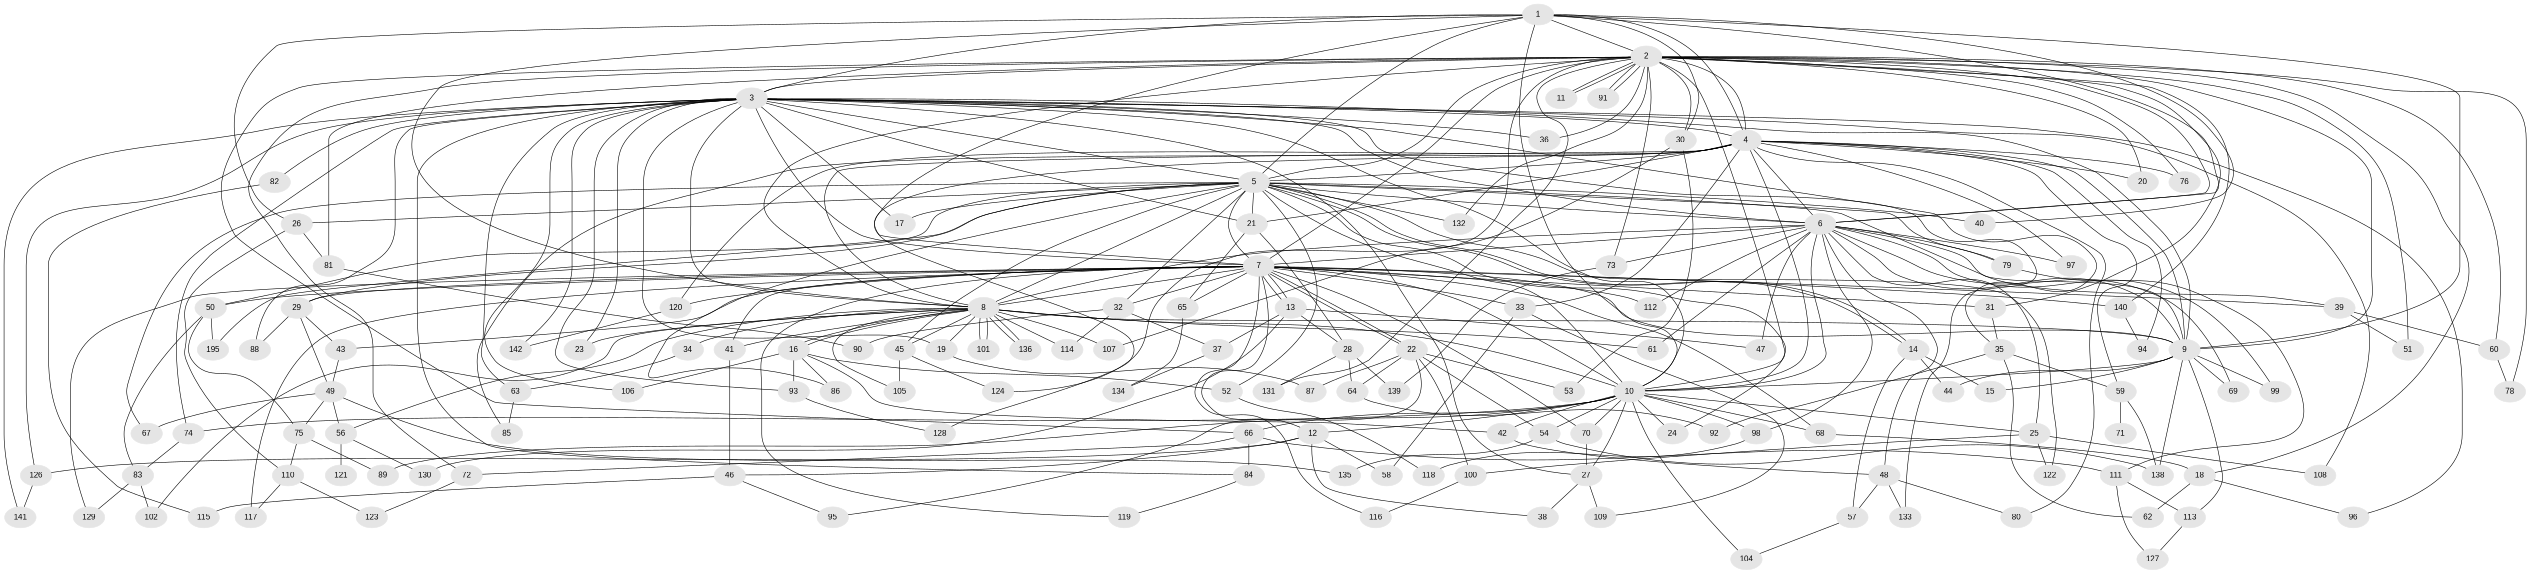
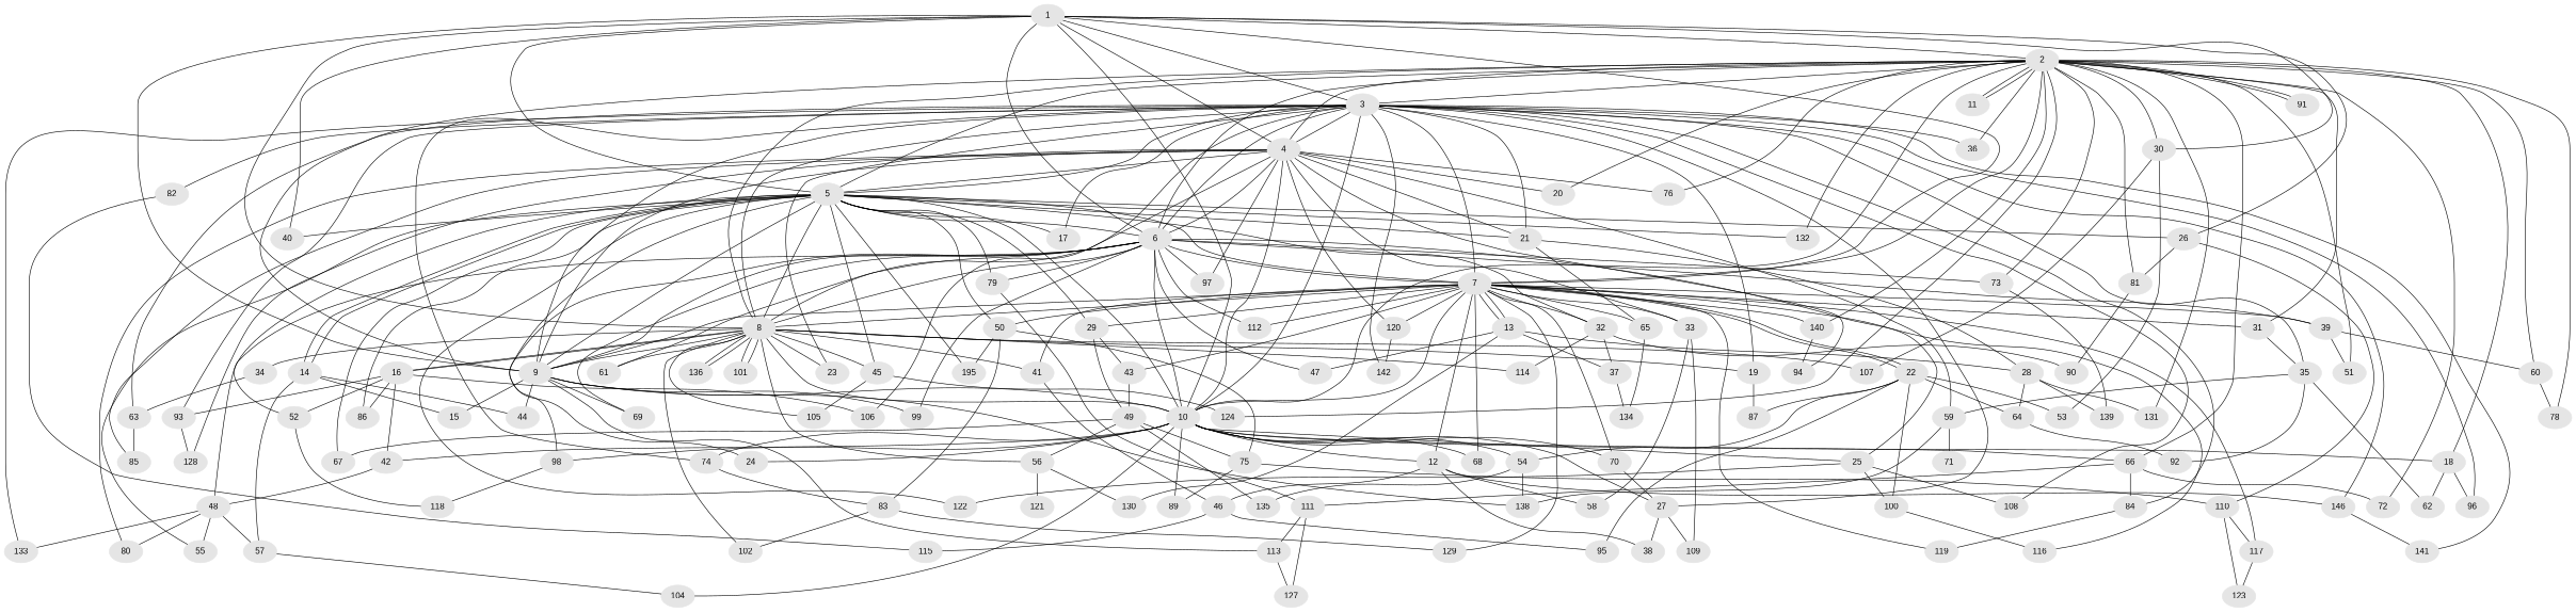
  graph {
    fontname="Liberation Sans"
    node [color=gray90 fontname="Liberation Sans" style=filled]
    edge [fontname="Liberation Sans"]
    1
    2
    3
    4
    5
    6
    7
    8
    9
    10
    26
    30
    40
    11
    18
    20
    31
    36
    51
    60
    66
    72
    73
    76
    78
    81
    91
    124
    131
    132
    140
    17
    19
    21
    23
    27
    35
    63
    74
    82
    84
-   88
    93
    96
    106
    108
-   126
+   126 [label=146]
    133
    141
    142
    33
    59
    80
    85
    94
    97
    120
    128
    14
    24
    29
    32
    45
    50
    52
+   55
    67
    79
    86
    122
    n71 [label=195]
    25
    39
    47
    48
    61
    69
    98
    99
    112
    12
    13
    22
    41
    43
    65
    68
    70
    116
    117
    119
    129
    16
    34
    56
    101
    102
    105
    107
    114
    136
    15
    44
    113
    138
    42
    54
    89
    104
    110
    53
    62
    111
    123
    139
    90
    87
    28
    38
    109
    92
    83
    115
    58
    71
    57
    49
    37
    75
    118
    100
    46
    130
    64
    95
    134
    121
    127
    135
    1 -- 2
    1 -- 3
    1 -- 4
    1 -- 5
    1 -- 6
    1 -- 7
    1 -- 8
    1 -- 9
    1 -- 10
    1 -- 26
    1 -- 30
    1 -- 40
    2 -- 3
    2 -- 4
    2 -- 5
    2 -- 6
    2 -- 7
    2 -- 8
    2 -- 9
    2 -- 10
    2 -- 30
    2 -- 11
    2 -- 11
    2 -- 18
    2 -- 20
    2 -- 31
    2 -- 36
    2 -- 51
    2 -- 60
    2 -- 66
    2 -- 72
    2 -- 73
    2 -- 76
    2 -- 78
    2 -- 81
    2 -- 91
    2 -- 91
    2 -- 124
    2 -- 131
    2 -- 132
    2 -- 140
    3 -- 4
    3 -- 5
    3 -- 6
    3 -- 7
    3 -- 8
    3 -- 9
    3 -- 10
    3 -- 36
    3 -- 17
    3 -- 19
    3 -- 21
    3 -- 23
    3 -- 27
    3 -- 35
    3 -- 63
    3 -- 74
    3 -- 82
    3 -- 84
-   3 -- 88
    3 -- 93
    3 -- 96
    3 -- 106
    3 -- 108
    3 -- 126
    3 -- 133
    3 -- 141
    3 -- 142
    4 -- 5
    4 -- 6
    4 -- 8
    4 -- 9
    4 -- 10
    4 -- 20
    4 -- 76
    4 -- 21
    4 -- 33
    4 -- 59
    4 -- 80
    4 -- 85
    4 -- 94
    4 -- 97
    4 -- 120
    4 -- 128
    5 -- 6
    5 -- 7
    5 -- 8
    5 -- 9
    5 -- 10
    5 -- 26
    5 -- 40
    5 -- 132
    5 -- 17
    5 -- 21
    5 -- 14
    5 -- 14
    5 -- 24
    5 -- 29
    5 -- 32
    5 -- 45
    5 -- 50
    5 -- 52
+   5 -- 55
    5 -- 67
    5 -- 79
    5 -- 86
    5 -- 122
    5 -- n71
    6 -- 7
    6 -- 8
    6 -- 9
    6 -- 10
    6 -- 73
    6 -- 97
    6 -- 79
    6 -- 25
    6 -- 39
    6 -- 47
    6 -- 48
    6 -- 61
    6 -- 69
    6 -- 98
    6 -- 99
    6 -- 112
    7 -- 8
    7 -- 9
    7 -- 10
    7 -- 31
    7 -- 140
    7 -- 33
    7 -- 120
    7 -- 29
    7 -- 32
    7 -- 50
    7 -- 39
    7 -- 112
    7 -- 12
    7 -- 13
    7 -- 13
    7 -- 22
    7 -- 22
    7 -- 41
    7 -- 43
    7 -- 65
    7 -- 68
    7 -- 70
    7 -- 116
    7 -- 117
    7 -- 119
    7 -- 129
    8 -- 9
    8 -- 10
    8 -- 19
    8 -- 23
    8 -- 45
    8 -- 61
    8 -- 41
    8 -- 16
    8 -- 16
    8 -- 34
    8 -- 56
    8 -- 101
    8 -- 101
    8 -- 102
    8 -- 105
    8 -- 107
    8 -- 114
    8 -- 136
    8 -- 136
    9 -- 10
    9 -- 69
    9 -- 99
    9 -- 15
    9 -- 44
    9 -- 113
    9 -- 138
-   68 -- 18
+   10 -- 18
    10 -- 66
    10 -- 27
    10 -- 74
    10 -- 24
    10 -- 25
    10 -- 98
    10 -- 12
    10 -- 68
    10 -- 70
    10 -- 42
    10 -- 54
    10 -- 89
    10 -- 104
    26 -- 81
    26 -- 110
    30 -- 107
    30 -- 53
    18 -- 96
    18 -- 62
    31 -- 35
    60 -- 78
    66 -- 72
    66 -- 84
    66 -- 111
-   72 -- 123
+   117 -- 123
    73 -- 139
    81 -- 90
    140 -- 94
    19 -- 87
    21 -- 65
    21 -- 28
    27 -- 38
    27 -- 109
    35 -- 59
    35 -- 62
    35 -- 92
    63 -- 85
    74 -- 83
    82 -- 115
    84 -- 119
    93 -- 128
    126 -- 141
    33 -- 109
    33 -- 58
    59 -- 138
    59 -- 71
    120 -- 142
    14 -- 15
    14 -- 44
    14 -- 57
-   29 -- 88
    29 -- 43
    29 -- 49
    32 -- 114
    32 -- 90
    32 -- 37
    45 -- 124
    45 -- 105
    50 -- n71
    50 -- 83
    50 -- 75
    52 -- 118
    79 -- 111
    25 -- 108
    25 -- 122
    25 -- 100
    39 -- 51
    39 -- 60
    48 -- 133
    48 -- 80
+   48 -- 55
    48 -- 57
    98 -- 118
    12 -- 126
    12 -- 38
    12 -- 58
    12 -- 46
    13 -- 47
    13 -- 28
    13 -- 37
    13 -- 130
    22 -- 54
    22 -- 53
    22 -- 87
    22 -- 100
    22 -- 64
    22 -- 95
    41 -- 46
    43 -- 49
    65 -- 134
    70 -- 27
    16 -- 93
    16 -- 106
    16 -- 52
    16 -- 86
    16 -- 42
    34 -- 63
    56 -- 130
    56 -- 121
    113 -- 127
    42 -- 48
    54 -- 138
    54 -- 135
    110 -- 117
    110 -- 123
    111 -- 113
    111 -- 127
    28 -- 131
    28 -- 139
    28 -- 64
    83 -- 129
    83 -- 102
    57 -- 104
    49 -- 67
    49 -- 56
    49 -- 75
    49 -- 135
    37 -- 134
    75 -- 89
    75 -- 110
    100 -- 116
    46 -- 115
    46 -- 95
    64 -- 92
  }
